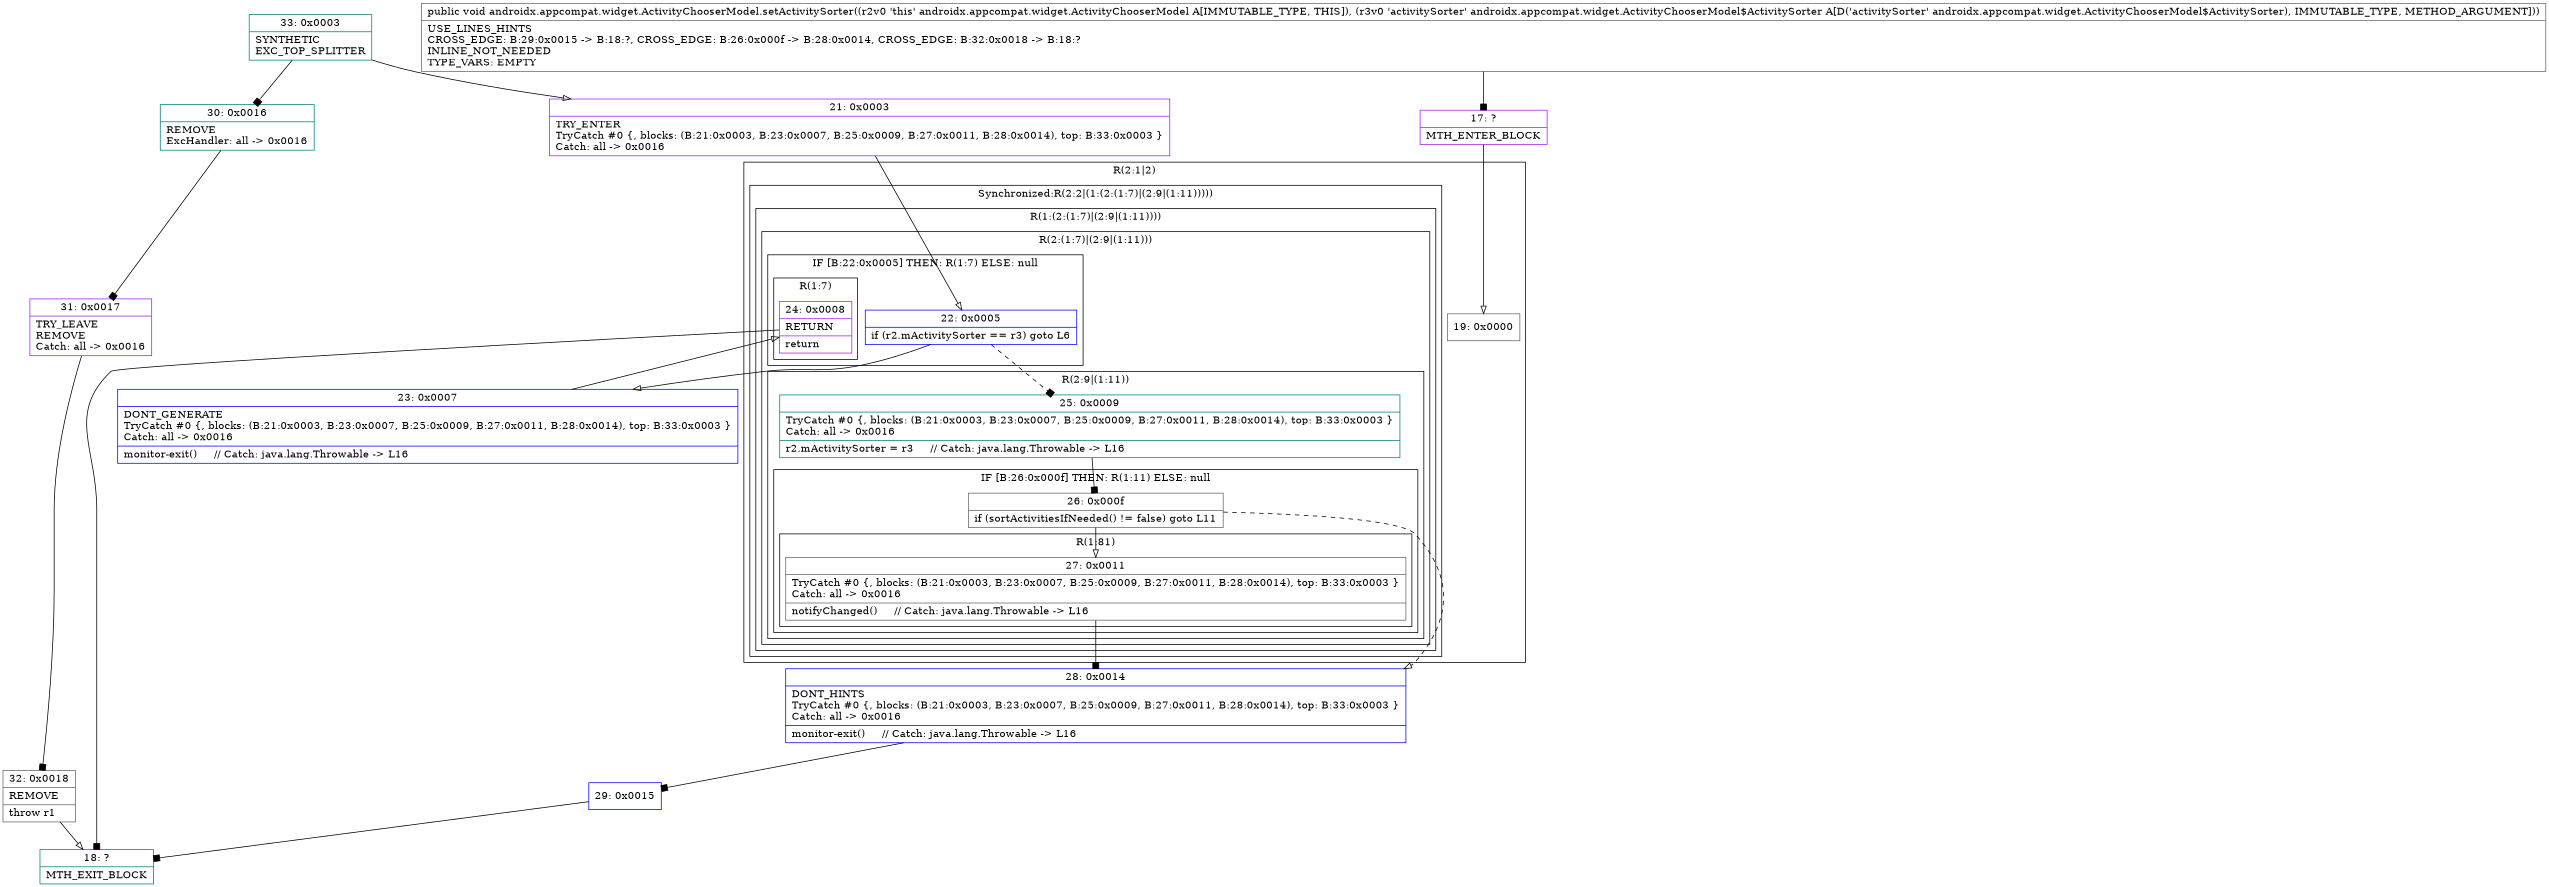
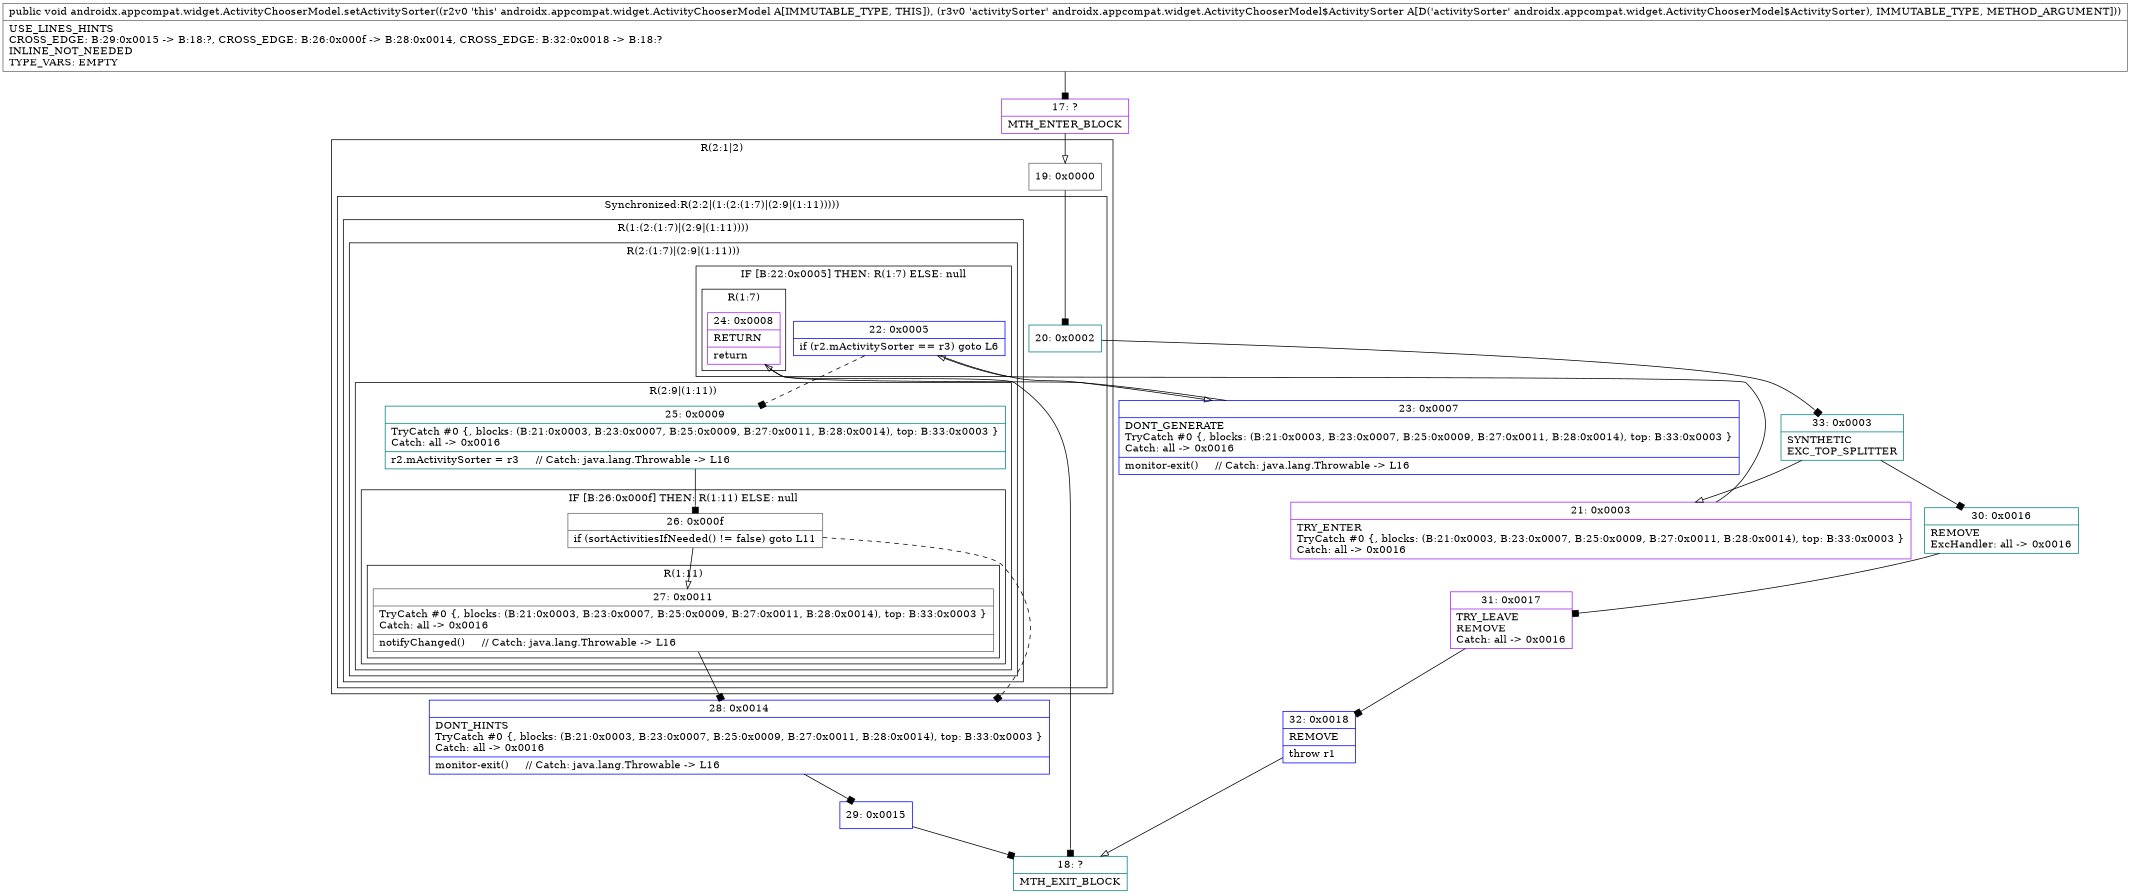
  digraph {
    node [color=blue shape=record]
    edge [arrowhead=box]
    n1 [color=purple label="{24\:\ 0x0008|RETURN\l|return\l}"]
    n2 [label="{22\:\ 0x0005|if (r2.mActivitySorter == r3) goto L6\l}"]
    n3 [color=gray40 label="{27\:\ 0x0011|TryCatch #0 \{, blocks: (B:21:0x0003, B:23:0x0007, B:25:0x0009, B:27:0x0011, B:28:0x0014), top: B:33:0x0003 \}\lCatch: all \-\> 0x0016\l|notifyChanged()     \/\/ Catch: java.lang.Throwable \-\> L16\l}"]
    n4 [color=gray40 label="{26\:\ 0x000f|if (sortActivitiesIfNeeded() != false) goto L11\l}"]
    n5 [color=teal label="{25\:\ 0x0009|TryCatch #0 \{, blocks: (B:21:0x0003, B:23:0x0007, B:25:0x0009, B:27:0x0011, B:28:0x0014), top: B:33:0x0003 \}\lCatch: all \-\> 0x0016\l|r2.mActivitySorter = r3     \/\/ Catch: java.lang.Throwable \-\> L16\l}"]
+   n6 [color=teal label="{20\:\ 0x0002}"]
    n7 [color=gray40 label="{19\:\ 0x0000}"]
    n8 [color=teal label="{18\:\ ?|MTH_EXIT_BLOCK\l}"]
    n9 [label="{23\:\ 0x0007|DONT_GENERATE\lTryCatch #0 \{, blocks: (B:21:0x0003, B:23:0x0007, B:25:0x0009, B:27:0x0011, B:28:0x0014), top: B:33:0x0003 \}\lCatch: all \-\> 0x0016\l|monitor\-exit()     \/\/ Catch: java.lang.Throwable \-\> L16\l}"]
    n10 [label="{28\:\ 0x0014|DONT_HINTS\lTryCatch #0 \{, blocks: (B:21:0x0003, B:23:0x0007, B:25:0x0009, B:27:0x0011, B:28:0x0014), top: B:33:0x0003 \}\lCatch: all \-\> 0x0016\l|monitor\-exit()     \/\/ Catch: java.lang.Throwable \-\> L16\l}"]
    n11 [color=teal label="{33\:\ 0x0003|SYNTHETIC\lEXC_TOP_SPLITTER\l}"]
    n12 [color=purple label="{21\:\ 0x0003|TRY_ENTER\lTryCatch #0 \{, blocks: (B:21:0x0003, B:23:0x0007, B:25:0x0009, B:27:0x0011, B:28:0x0014), top: B:33:0x0003 \}\lCatch: all \-\> 0x0016\l}"]
    n13 [color=teal label="{30\:\ 0x0016|REMOVE\lExcHandler: all \-\> 0x0016\l}"]
    n14 [label="{29\:\ 0x0015}"]
    n15 [color=purple label="{17\:\ ?|MTH_ENTER_BLOCK\l}"]
    n16 [color=purple label="{31\:\ 0x0017|TRY_LEAVE\lREMOVE\lCatch: all \-\> 0x0016\l}"]
-   n17 [color=gray40 label="{32\:\ 0x0018|REMOVE\l|throw r1\l}"]
+   n17 [label="{32\:\ 0x0018|REMOVE\l|throw r1\l}"]
    n18 [color=gray40 label="{public void androidx.appcompat.widget.ActivityChooserModel.setActivitySorter((r2v0 'this' androidx.appcompat.widget.ActivityChooserModel A[IMMUTABLE_TYPE, THIS]), (r3v0 'activitySorter' androidx.appcompat.widget.ActivityChooserModel$ActivitySorter A[D('activitySorter' androidx.appcompat.widget.ActivityChooserModel$ActivitySorter), IMMUTABLE_TYPE, METHOD_ARGUMENT]))  | USE_LINES_HINTS\lCROSS_EDGE: B:29:0x0015 \-\> B:18:?, CROSS_EDGE: B:26:0x000f \-\> B:28:0x0014, CROSS_EDGE: B:32:0x0018 \-\> B:18:?\lINLINE_NOT_NEEDED\lTYPE_VARS: EMPTY\l}"]
    subgraph cluster_1 {
      label="R(2:1|2)"
      n7
      subgraph cluster_2 {
        label="Synchronized:R(2:2|(1:(2:(1:7)|(2:9|(1:11)))))"
+       n6
        subgraph cluster_3 {
          label="R(1:(2:(1:7)|(2:9|(1:11))))"
          subgraph cluster_4 {
            label="R(2:(1:7)|(2:9|(1:11)))"
            subgraph cluster_5 {
              label="IF [B:22:0x0005] THEN: R(1:7) ELSE: null"
              n2
              subgraph cluster_6 {
                label="R(1:7)"
                n1
              }
            }
            subgraph cluster_7 {
              label="R(2:9|(1:11))"
              n5
              subgraph cluster_8 {
                label="IF [B:26:0x000f] THEN: R(1:11) ELSE: null"
                n4
                subgraph cluster_9 {
-                 label="R(1:81)"
+                 label="R(1:11)"
                  n3
                }
              }
            }
          }
        }
      }
    }
    n1 -> n8
    n2 -> n5 [style=dashed]
    n2 -> n9 [arrowhead=onormal]
    n3 -> n10
    n4 -> n3 [arrowhead=onormal]
-   n4 -> n10 [arrowhead=onormal style=dashed]
+   n4 -> n10 [style=dashed]
    n5 -> n4
+   n6 -> n11
+   n7 -> n6
    n9 -> n1 [arrowhead=onormal]
    n10 -> n14
    n11 -> n12 [arrowhead=onormal]
    n11 -> n13
    n12 -> n2 [arrowhead=onormal]
    n13 -> n16
    n14 -> n8
    n15 -> n7 [arrowhead=onormal]
    n16 -> n17
    n17 -> n8 [arrowhead=onormal]
    n18 -> n15
  }
